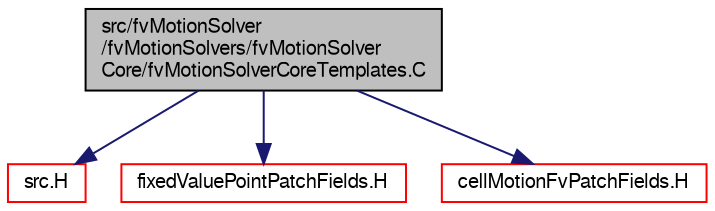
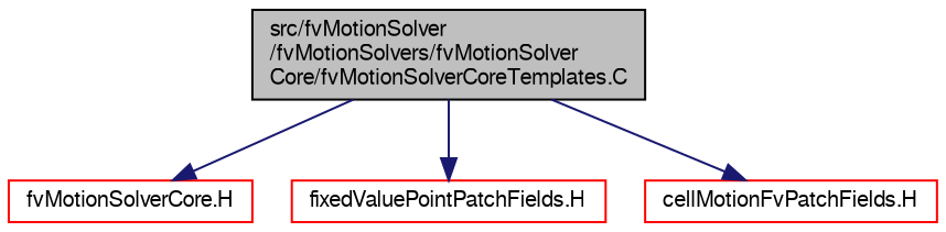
  digraph {
    node [color=red fontname=FreeSans fontsize=10 shape=record]
    edge [color=midnightblue fontname=FreeSans fontsize=10 labelfontname=FreeSans labelfontsize=10 style=solid]
    n1 [color=black fillcolor=grey75 fontcolor=black height=0.2 label="src/fvMotionSolver\l/fvMotionSolvers/fvMotionSolver\lCore/fvMotionSolverCoreTemplates.C" style=filled width=0.4]
-   n2 [height=0.2 label="src.H" width=0.4]
+   n2 [height=0.2 label="fvMotionSolverCore.H" width=0.4]
    n3 [height=0.2 label="fixedValuePointPatchFields.H" width=0.4]
    n4 [height=0.2 label="cellMotionFvPatchFields.H" width=0.4]
    n1 -> n2
    n1 -> n3
    n1 -> n4
  }
